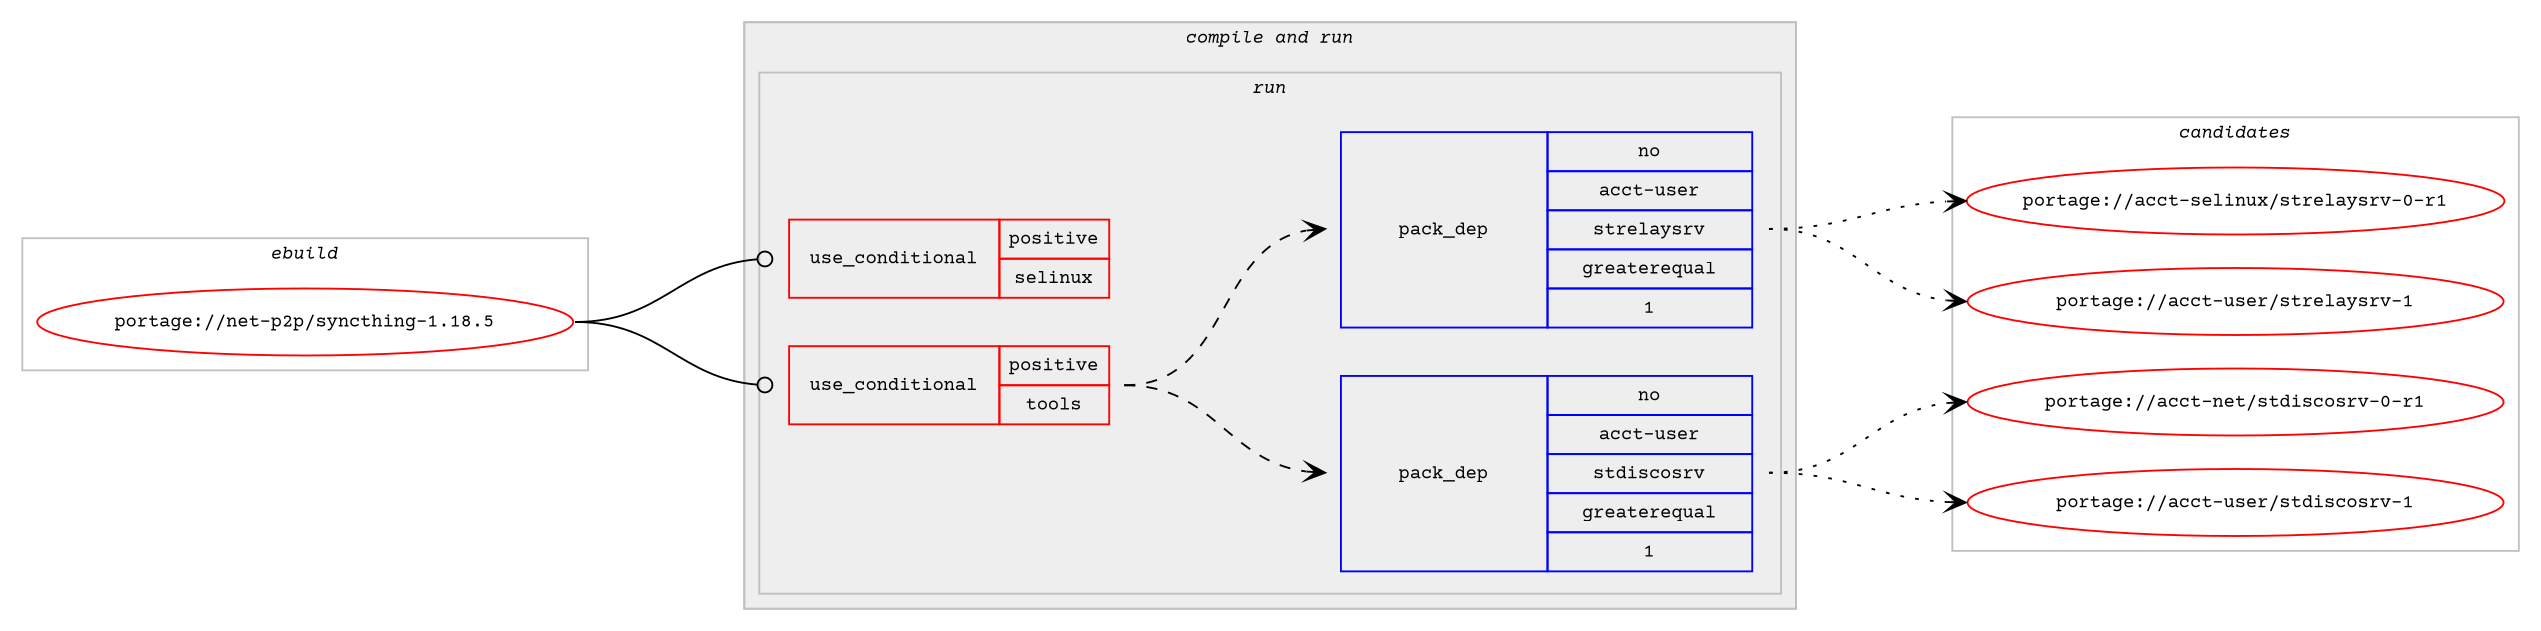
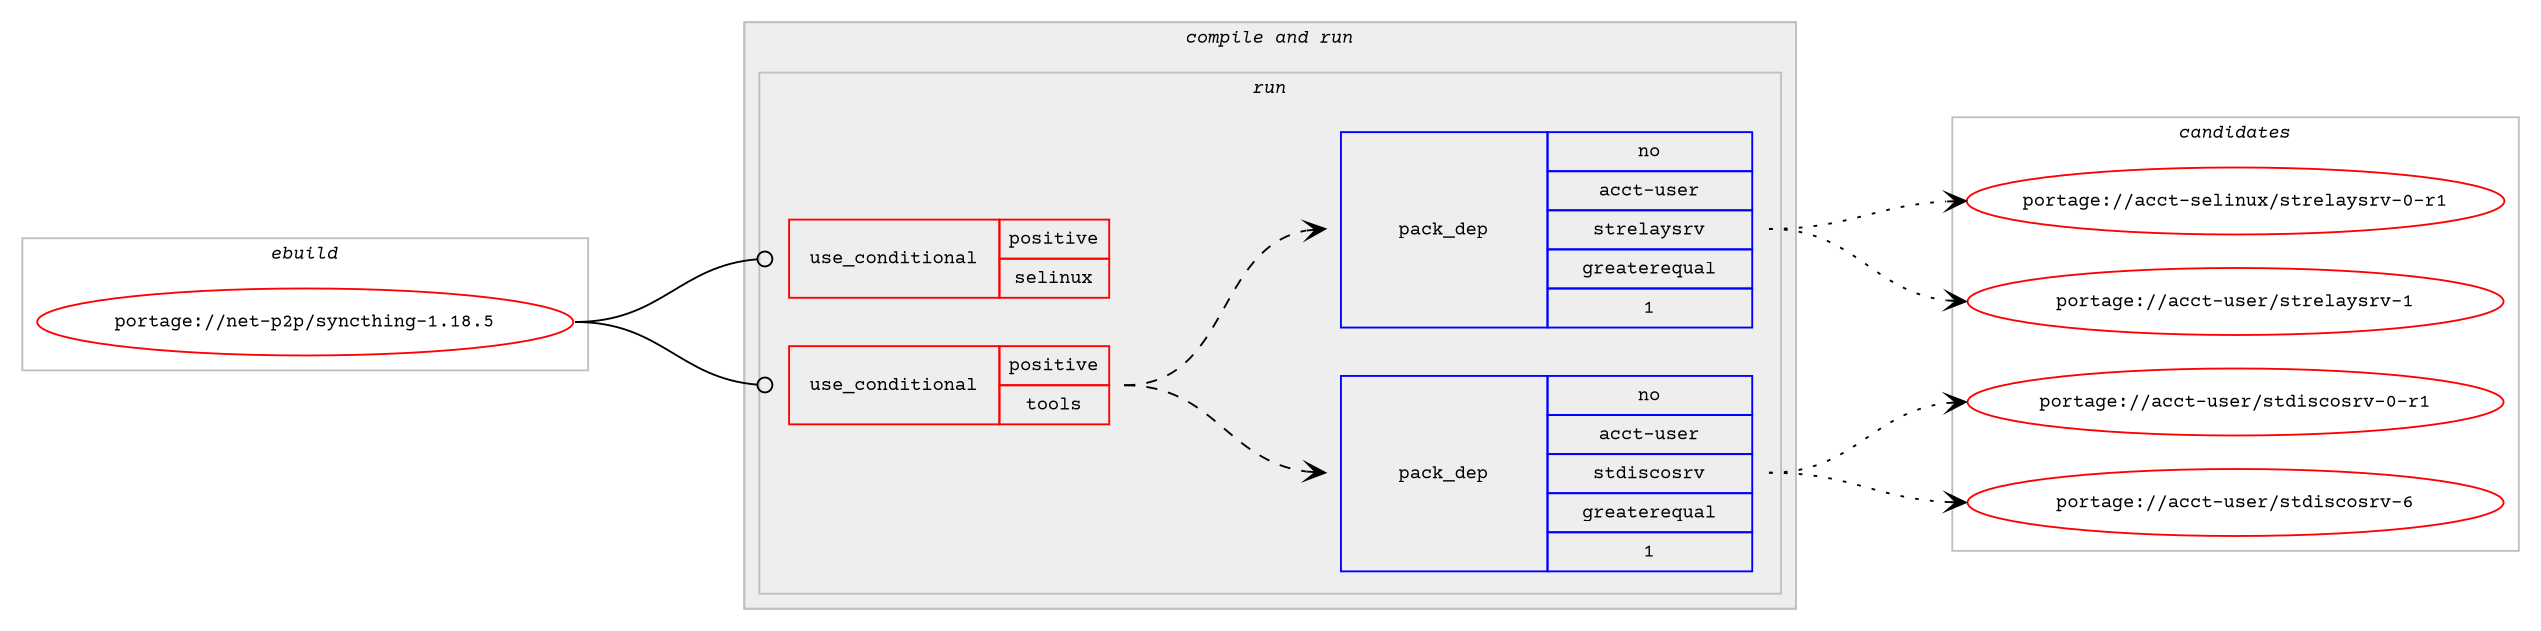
  digraph {
    compound=true
    concentrate=true
    fontname="Courier Prime"
    fontsize=10
    newrank=true
    rankdir=LR
    ranksep=1.5
    node [color=red fontname="Courier Prime" fontsize=10]
    edge [arrowhead=vee fontname="Courier Prime" headport=w style=dotted tailport=e weight=20]
    n1 [label="portage://net-p2p/syncthing-1.18.5" width=4]
    n2 [label=<<TABLE BORDER="0" CELLBORDER="1" CELLSPACING="0" CELLPADDING="4"><TR><TD ROWSPAN="3" CELLPADDING="10">use_conditional</TD></TR><TR><TD>positive</TD></TR><TR><TD>selinux</TD></TR></TABLE>> shape=none]
    n3 [color=blue label=<<TABLE BORDER="0" CELLBORDER="1" CELLSPACING="0" CELLPADDING="4" WIDTH="220"><TR><TD ROWSPAN="6" CELLPADDING="30">pack_dep</TD></TR><TR><TD WIDTH="110">no</TD></TR><TR><TD>acct-user</TD></TR><TR><TD>stdiscosrv</TD></TR><TR><TD>greaterequal</TD></TR><TR><TD>1</TD></TR></TABLE>> shape=none]
    n4 [color=blue label=<<TABLE BORDER="0" CELLBORDER="1" CELLSPACING="0" CELLPADDING="4" WIDTH="220"><TR><TD ROWSPAN="6" CELLPADDING="30">pack_dep</TD></TR><TR><TD WIDTH="110">no</TD></TR><TR><TD>acct-user</TD></TR><TR><TD>strelaysrv</TD></TR><TR><TD>greaterequal</TD></TR><TR><TD>1</TD></TR></TABLE>> shape=none]
    n5 [label=<<TABLE BORDER="0" CELLBORDER="1" CELLSPACING="0" CELLPADDING="4"><TR><TD ROWSPAN="3" CELLPADDING="10">use_conditional</TD></TR><TR><TD>positive</TD></TR><TR><TD>tools</TD></TR></TABLE>> shape=none]
-   n6 [label="portage://acct-net/stdiscosrv-0-r1" width=4]
-   n7 [label="portage://acct-user/stdiscosrv-1" width=4]
+   n6 [label="portage://acct-user/stdiscosrv-0-r1" width=4]
+   n7 [label="portage://acct-user/stdiscosrv-6" width=4]
    n8 [label="portage://acct-selinux/strelaysrv-0-r1" width=4]
    n9 [label="portage://acct-user/strelaysrv-1" width=4]
    subgraph cluster_1 {
      color=gray
      label=<<i>ebuild</i>>
      rank=same
      n1
    }
    subgraph cluster_2 {
      color=gray
      label=<<i>dependencies</i>>
      subgraph cluster_3 {
        color=gray
        fillcolor="#eeeeee"
        label=<<i>compile</i>>
        style=filled
      }
      subgraph cluster_4 {
        color=gray
        fillcolor="#eeeeee"
        label=<<i>compile and run</i>>
        style=filled
      }
      subgraph cluster_5 {
        color=gray
        fillcolor="#eeeeee"
        label=<<i>run</i>>
        style=filled
        subgraph sub_6 {
          color=gray
          fillcolor="#eeeeee"
          label=<<i>run</i>>
          style=filled
          n2
        }
        subgraph sub_7 {
          color=gray
          fillcolor="#eeeeee"
          label=<<i>run</i>>
          style=filled
          n5
          subgraph sub_8 {
            color=gray
            fillcolor="#eeeeee"
            label=<<i>run</i>>
            style=filled
            n3
          }
          subgraph sub_9 {
            color=gray
            fillcolor="#eeeeee"
            label=<<i>run</i>>
            style=filled
            n4
          }
        }
      }
    }
    subgraph cluster_10 {
      color=gray
      label=<<i>candidates</i>>
      rank=same
      subgraph sub_11 {
        color=black
        label=<<i>candidates</i>>
        nodesep=1
        rank=same
        n6
        n7
      }
      subgraph sub_12 {
        color=black
        label=<<i>candidates</i>>
        nodesep=1
        rank=same
        n8
        n9
      }
    }
    n1 -> n2 [arrowhead=odot style=solid]
    n1 -> n5 [arrowhead=odot style=solid]
    n3 -> n6 [weight=100]
    n3 -> n7 [weight=100]
    n4 -> n8 [weight=100]
    n4 -> n9 [weight=100]
    n5 -> n3 [style=dashed]
    n5 -> n4 [style=dashed]
  }
